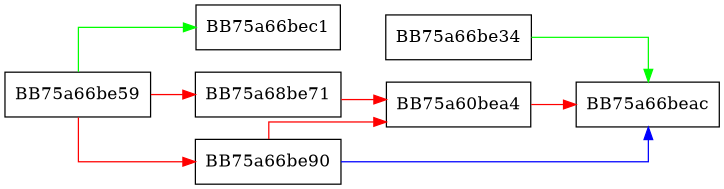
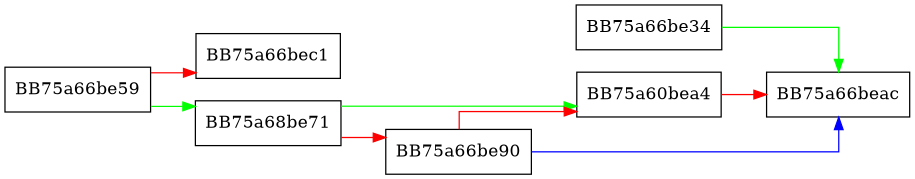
  digraph {
    rankdir=LR
    splines=ortho
    node [shape=box]
    edge [color=red]
    BB75a66be34
    BB75a66beac
    BB75a66be59
    BB75a66bec1
    n5 [label=BB75a68be71]
    n6 [label=BB75a60bea4]
    BB75a66be90
    BB75a66be34 -> BB75a66beac [color=green]
-   BB75a66be59 -> BB75a66bec1 [color=green]
-   BB75a66be59 -> n5
-   n5 -> n6
-   BB75a66be59 -> BB75a66be90
+   BB75a66be59 -> BB75a66bec1
+   BB75a66be59 -> n5 [color=green]
+   n5 -> n6 [color=green]
+   n5 -> BB75a66be90
    n6 -> BB75a66beac
    BB75a66be90 -> BB75a66beac [color=blue]
    BB75a66be90 -> n6
  }
